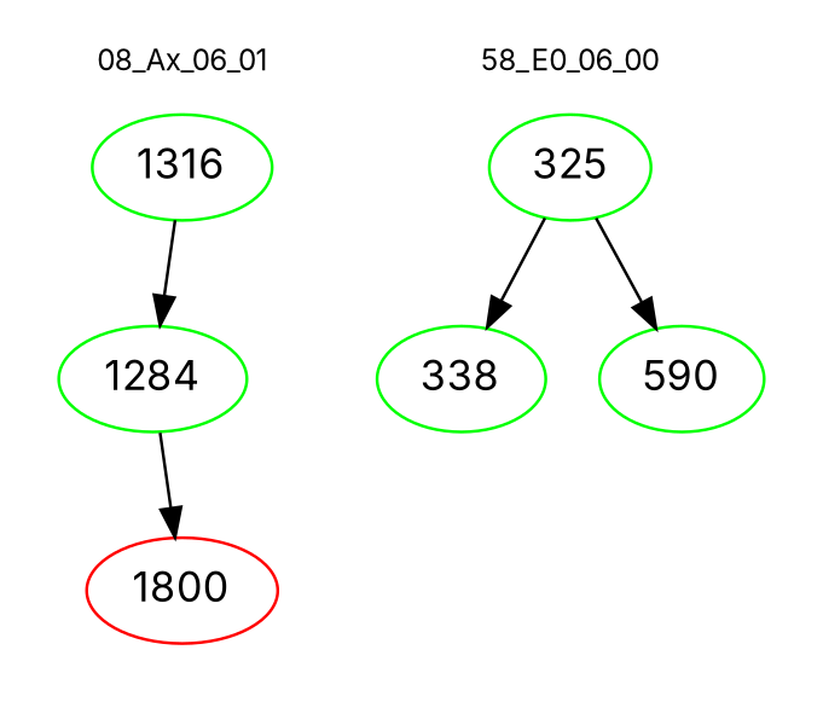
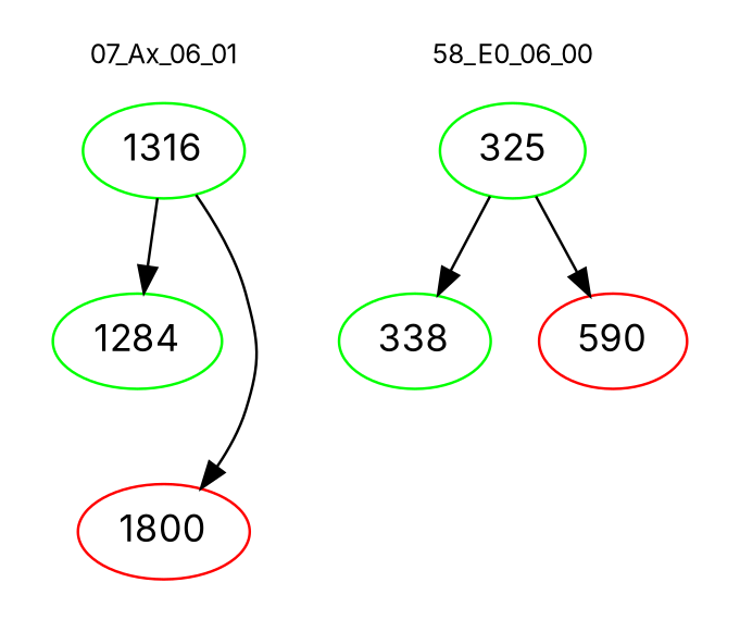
  digraph {
    fontname=Inter
    node [color=green fontname=Inter]
    edge [color=black fontname=Inter]
    n1 [label=1316]
    n2 [label=1284]
    n3 [color=red label=1800]
    n4 [label=325]
    n5 [label=338]
-   n6 [label=590]
+   n6 [color=red label=590]
    subgraph cluster_1 {
      color=white
      fontsize=10
-     label="08_Ax_06_01"
+     label="07_Ax_06_01"
      n1
      n2
      n3
    }
    subgraph cluster_2 {
      color=white
      fontsize=10
      label="58_E0_06_00"
      n4
      n5
      n6
    }
    n1 -> n2
-   n2 -> n3
+   n1 -> n3
    n4 -> n5
    n4 -> n6
  }
